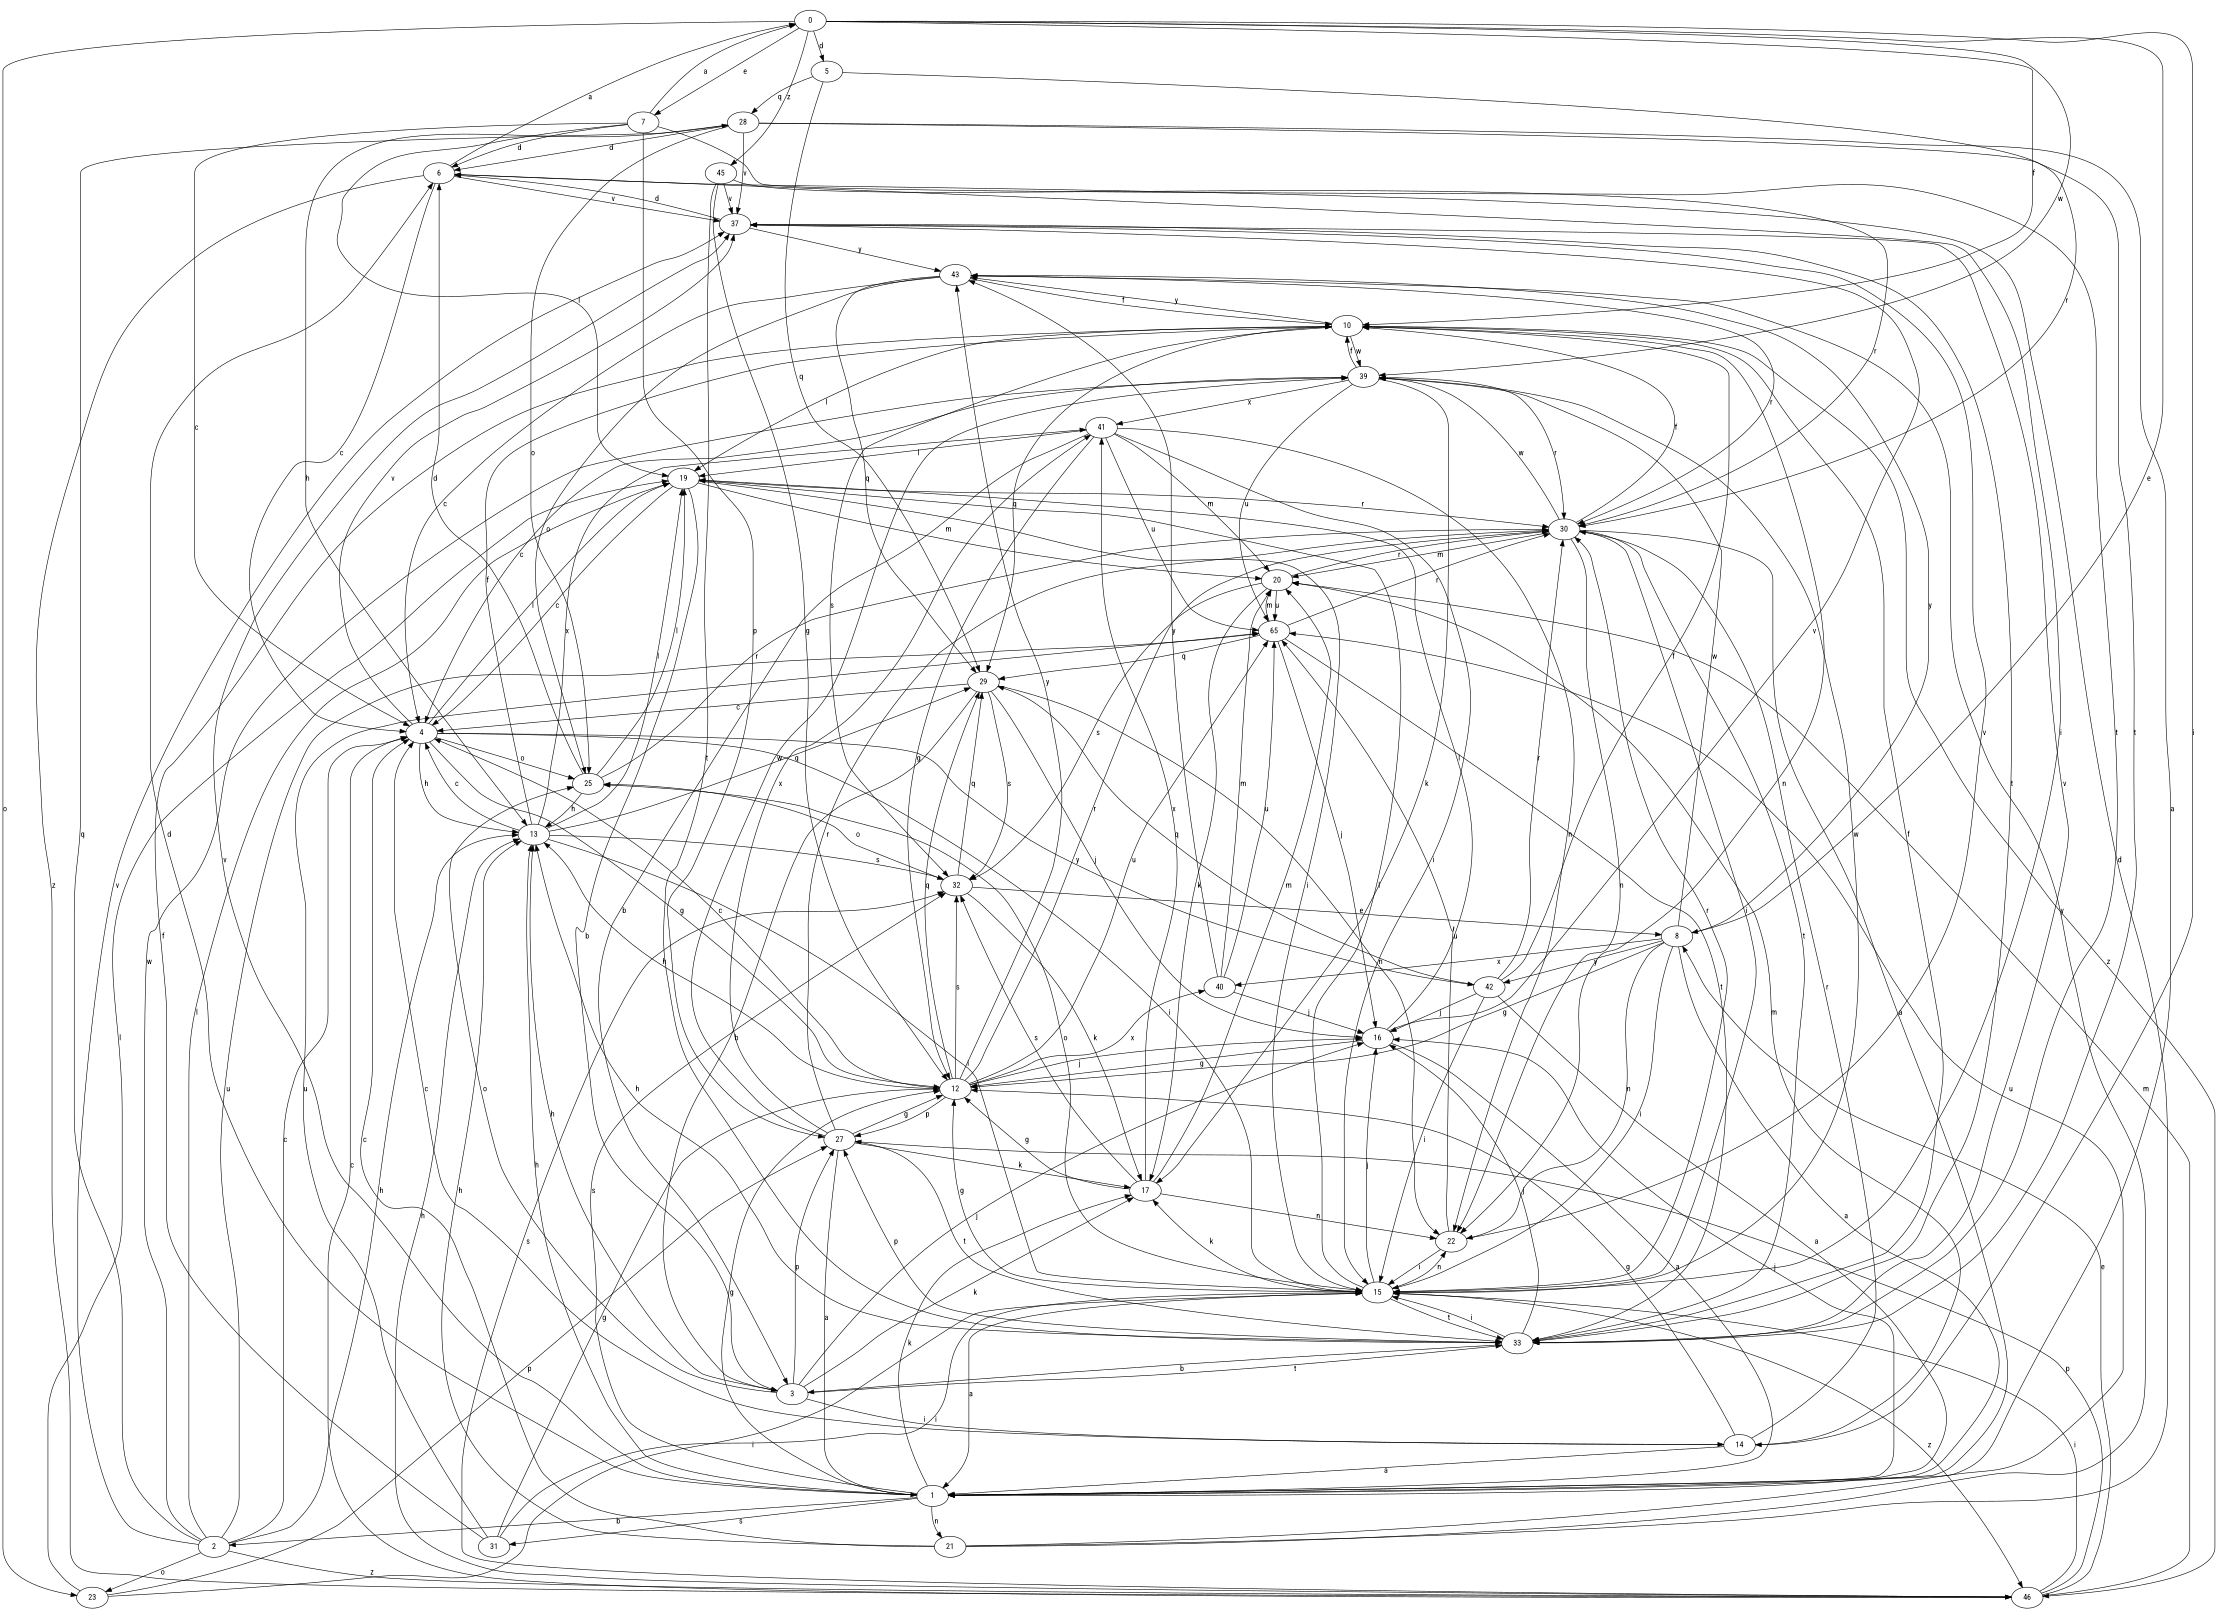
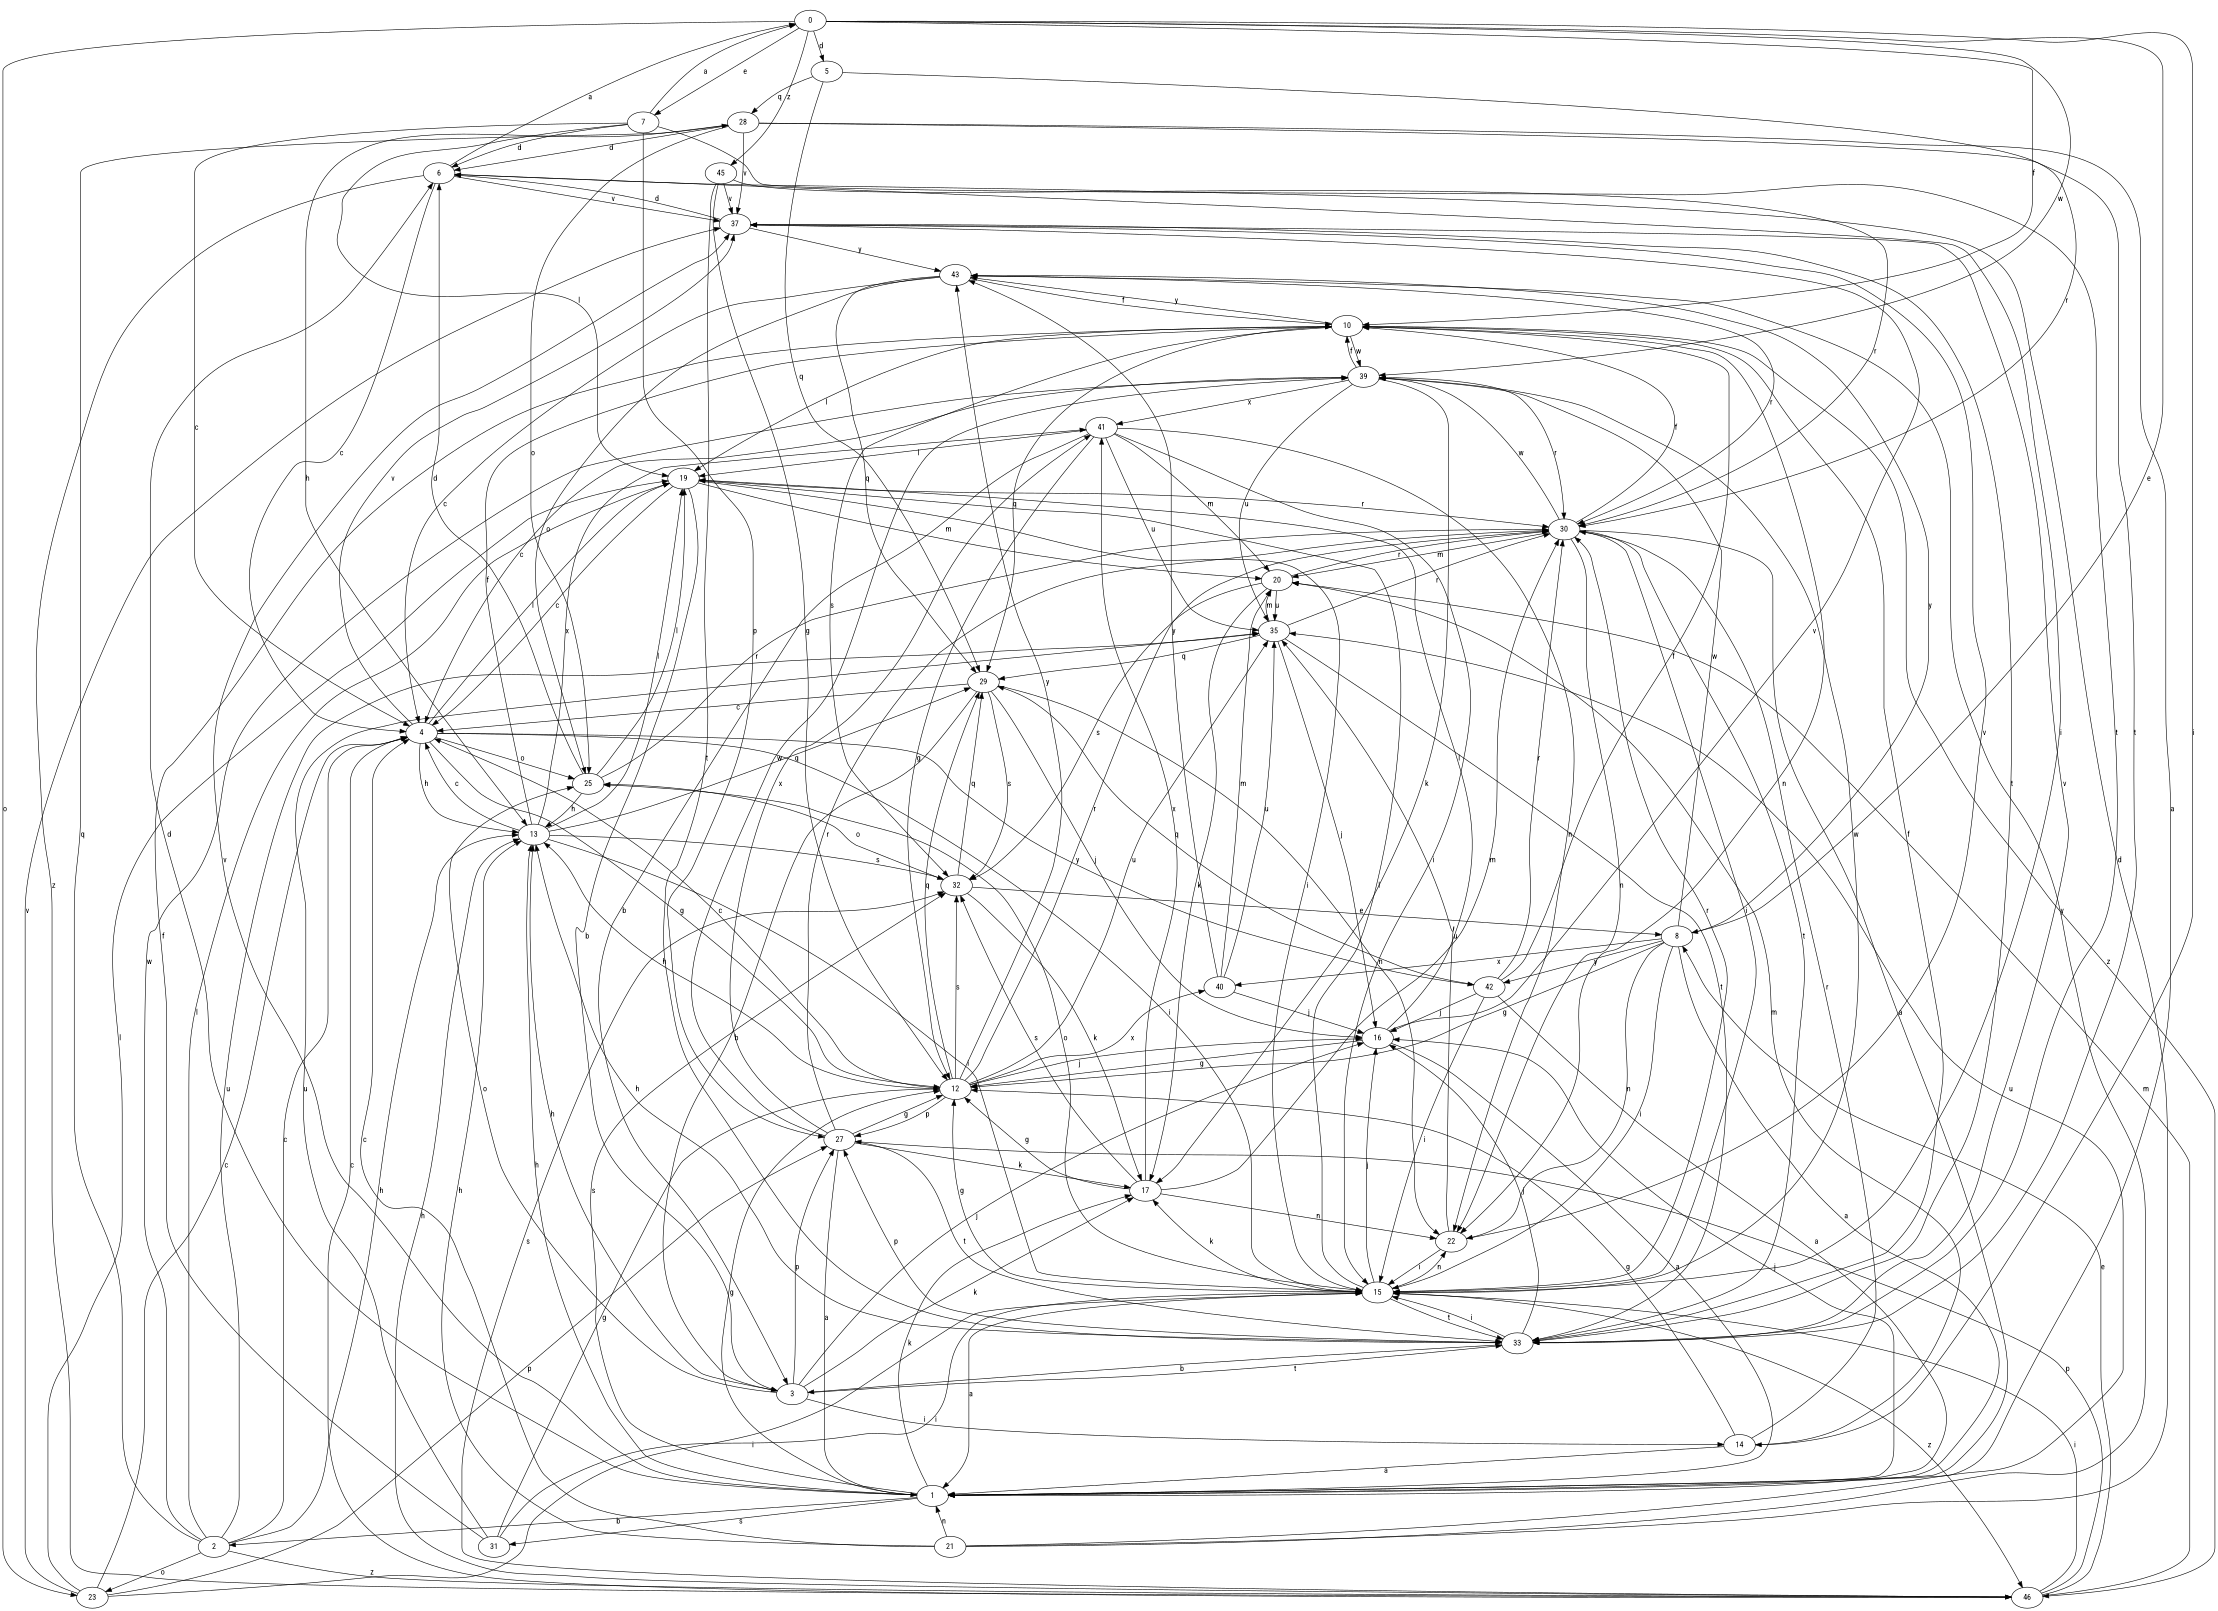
  strict digraph {
    fontname="Roboto Condensed"
    node [fontname="Roboto Condensed"]
    edge [fontname="Roboto Condensed"]
    0
    5
    7
    8
    10
    14
    23
    39
    45
    28
    29
    30
    6
    4
    19
    27
    33
    1
    12
    15
    42
    22
    40
    43
    32
    46
    20
    17
-   35 [label=65]
+   35
    41
    37
    2
    13
    16
    21
    31
    25
    3
    0 -> 5 [label=d]
    0 -> 7 [label=e]
    0 -> 8 [label=e]
    0 -> 10 [label=f]
    0 -> 14 [label=i]
    0 -> 23 [label=o]
    0 -> 39 [label=w]
    0 -> 45 [label=z]
    5 -> 28 [label=q]
    5 -> 29 [label=q]
    5 -> 30 [label=r]
    7 -> 0 [label=a]
    7 -> 6 [label=d]
    7 -> 4 [label=c]
    7 -> 19 [label=l]
    7 -> 27 [label=p]
    7 -> 33 [label=t]
    8 -> 39 [label=w]
    8 -> 1 [label=a]
    8 -> 12 [label=g]
    8 -> 15 [label=i]
    8 -> 42 [label=y]
    8 -> 22 [label=n]
    8 -> 40 [label=x]
    8 -> 43 [label=y]
    10 -> 39 [label=w]
    10 -> 29 [label=q]
    10 -> 19 [label=l]
    10 -> 22 [label=n]
    10 -> 43 [label=y]
    10 -> 32 [label=s]
    10 -> 46 [label=z]
    14 -> 30 [label=r]
    14 -> 1 [label=a]
    14 -> 12 [label=g]
    14 -> 20 [label=m]
-   14 -> 4 [label=c]
+   23 -> 4 [label=c]
    23 -> 19 [label=l]
    23 -> 27 [label=p]
    23 -> 15 [label=i]
    39 -> 10 [label=f]
    39 -> 30 [label=r]
    39 -> 4 [label=c]
    39 -> 17 [label=k]
    39 -> 35 [label=u]
    39 -> 41 [label=x]
    45 -> 30 [label=r]
    45 -> 33 [label=t]
    45 -> 12 [label=g]
    45 -> 37 [label=v]
    28 -> 6 [label=d]
    28 -> 33 [label=t]
    28 -> 1 [label=a]
    28 -> 37 [label=v]
    28 -> 13 [label=h]
    28 -> 25 [label=o]
    29 -> 4 [label=c]
    29 -> 22 [label=n]
    29 -> 32 [label=s]
    29 -> 16 [label=j]
    29 -> 3 [label=b]
    30 -> 10 [label=f]
    30 -> 39 [label=w]
    30 -> 33 [label=t]
    30 -> 1 [label=a]
    30 -> 15 [label=i]
    30 -> 22 [label=n]
    30 -> 20 [label=m]
    6 -> 0 [label=a]
    6 -> 4 [label=c]
    6 -> 15 [label=i]
    6 -> 46 [label=z]
    6 -> 37 [label=v]
    4 -> 19 [label=l]
    4 -> 12 [label=g]
    4 -> 15 [label=i]
    4 -> 42 [label=y]
    4 -> 37 [label=v]
    4 -> 13 [label=h]
    4 -> 25 [label=o]
    19 -> 30 [label=r]
    19 -> 4 [label=c]
    19 -> 15 [label=i]
    19 -> 20 [label=m]
    19 -> 3 [label=b]
    27 -> 39 [label=w]
    27 -> 30 [label=r]
    27 -> 33 [label=t]
    27 -> 1 [label=a]
    27 -> 12 [label=g]
    27 -> 17 [label=k]
    27 -> 41 [label=x]
    33 -> 10 [label=f]
    33 -> 27 [label=p]
    33 -> 15 [label=i]
    33 -> 37 [label=v]
    33 -> 13 [label=h]
    33 -> 16 [label=j]
    33 -> 3 [label=b]
    1 -> 6 [label=d]
    1 -> 12 [label=g]
    1 -> 32 [label=s]
    1 -> 17 [label=k]
    1 -> 37 [label=v]
    1 -> 2 [label=b]
    1 -> 13 [label=h]
    1 -> 16 [label=j]
-   1 -> 21 [label=n]
+   21 -> 1 [label=n]
    1 -> 31 [label=s]
    12 -> 29 [label=q]
    12 -> 30 [label=r]
    12 -> 4 [label=c]
    12 -> 27 [label=p]
    12 -> 40 [label=x]
    12 -> 43 [label=y]
    12 -> 32 [label=s]
    12 -> 35 [label=u]
    12 -> 13 [label=h]
    12 -> 16 [label=j]
    15 -> 39 [label=w]
    15 -> 30 [label=r]
    15 -> 19 [label=l]
    15 -> 33 [label=t]
    15 -> 1 [label=a]
    15 -> 12 [label=g]
    15 -> 22 [label=n]
    15 -> 46 [label=z]
    15 -> 17 [label=k]
    15 -> 16 [label=j]
    15 -> 25 [label=o]
    42 -> 10 [label=f]
    42 -> 29 [label=q]
    42 -> 30 [label=r]
    42 -> 1 [label=a]
    42 -> 15 [label=i]
    42 -> 16 [label=j]
    22 -> 15 [label=i]
    22 -> 35 [label=u]
    22 -> 37 [label=v]
    40 -> 43 [label=y]
    40 -> 20 [label=m]
    40 -> 35 [label=u]
    40 -> 16 [label=j]
    43 -> 10 [label=f]
    43 -> 29 [label=q]
    43 -> 30 [label=r]
    43 -> 4 [label=c]
    43 -> 25 [label=o]
    32 -> 8 [label=e]
    32 -> 29 [label=q]
    32 -> 17 [label=k]
    32 -> 25 [label=o]
    46 -> 8 [label=e]
    46 -> 4 [label=c]
    46 -> 27 [label=p]
    46 -> 15 [label=i]
    46 -> 32 [label=s]
    46 -> 20 [label=m]
    46 -> 13 [label=h]
    20 -> 30 [label=r]
    20 -> 32 [label=s]
    20 -> 17 [label=k]
    20 -> 35 [label=u]
    17 -> 12 [label=g]
    17 -> 22 [label=n]
    17 -> 32 [label=s]
-   17 -> 20 [label=m]
+   17 -> 30 [label=m]
    17 -> 41 [label=x]
    35 -> 29 [label=q]
    35 -> 30 [label=r]
    35 -> 33 [label=t]
    35 -> 20 [label=m]
    35 -> 16 [label=j]
    41 -> 19 [label=l]
    41 -> 12 [label=g]
    41 -> 15 [label=i]
    41 -> 22 [label=n]
    41 -> 20 [label=m]
    41 -> 35 [label=u]
    41 -> 3 [label=b]
    37 -> 6 [label=d]
    37 -> 33 [label=t]
    37 -> 43 [label=y]
    2 -> 23 [label=o]
    2 -> 39 [label=w]
    2 -> 28 [label=q]
    2 -> 4 [label=c]
    2 -> 19 [label=l]
    2 -> 46 [label=z]
    2 -> 35 [label=u]
-   2 -> 37 [label=v]
+   23 -> 37 [label=v]
    2 -> 13 [label=h]
    13 -> 10 [label=f]
    13 -> 29 [label=q]
    13 -> 4 [label=c]
    13 -> 19 [label=l]
    13 -> 15 [label=i]
    13 -> 32 [label=s]
    13 -> 41 [label=x]
    16 -> 19 [label=l]
    16 -> 1 [label=a]
    16 -> 12 [label=g]
    16 -> 37 [label=v]
    21 -> 6 [label=d]
    21 -> 4 [label=c]
    21 -> 43 [label=y]
    21 -> 35 [label=u]
    21 -> 13 [label=h]
    31 -> 10 [label=f]
    31 -> 12 [label=g]
    31 -> 15 [label=i]
    31 -> 35 [label=u]
    25 -> 30 [label=r]
    25 -> 6 [label=d]
    25 -> 19 [label=l]
    25 -> 13 [label=h]
    3 -> 14 [label=i]
    3 -> 27 [label=p]
    3 -> 33 [label=t]
    3 -> 17 [label=k]
    3 -> 13 [label=h]
    3 -> 16 [label=j]
    3 -> 25 [label=o]
  }
